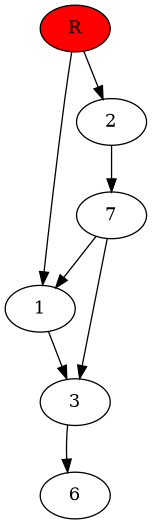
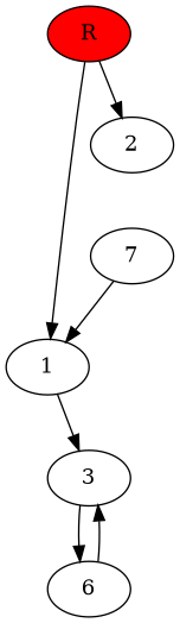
  digraph {
    1
    3
    6
    2
    7
    R [fillcolor="#ff0000" style=filled]
    1 -> 3
    3 -> 6
-   7 -> 3
-   2 -> 7
+   6 -> 3
    7 -> 1
    R -> 1
    R -> 2
  }
